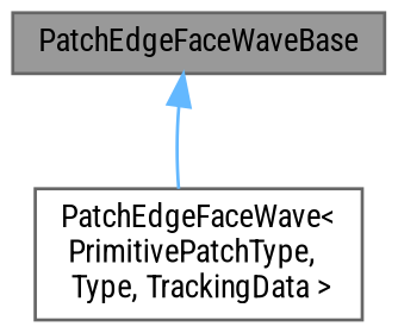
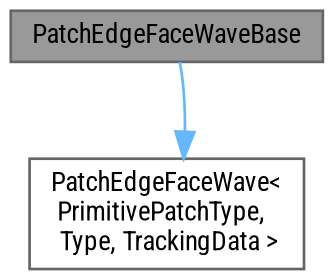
  digraph {
    fontname="Roboto Condensed"
    node [color=gray40 fontname="Roboto Condensed" fontsize=10 shape=box style=filled]
    n1 [fillcolor=grey60 fontcolor=black height=0.2 label=PatchEdgeFaceWaveBase width=0.4]
    n2 [fillcolor=white height=0.2 label="PatchEdgeFaceWave\<\l PrimitivePatchType,\l Type, TrackingData \>" width=0.4]
-   n1 -> n2 [color=steelblue1 dir=back fontname="Roboto Condensed" fontsize=10 labelfontname=Helvetica labelfontsize=10 style=solid]
+   n2 -> n1 [color=steelblue1 dir=back fontname="Roboto Condensed" fontsize=10 labelfontname=Helvetica labelfontsize=10 style=solid]
  }
